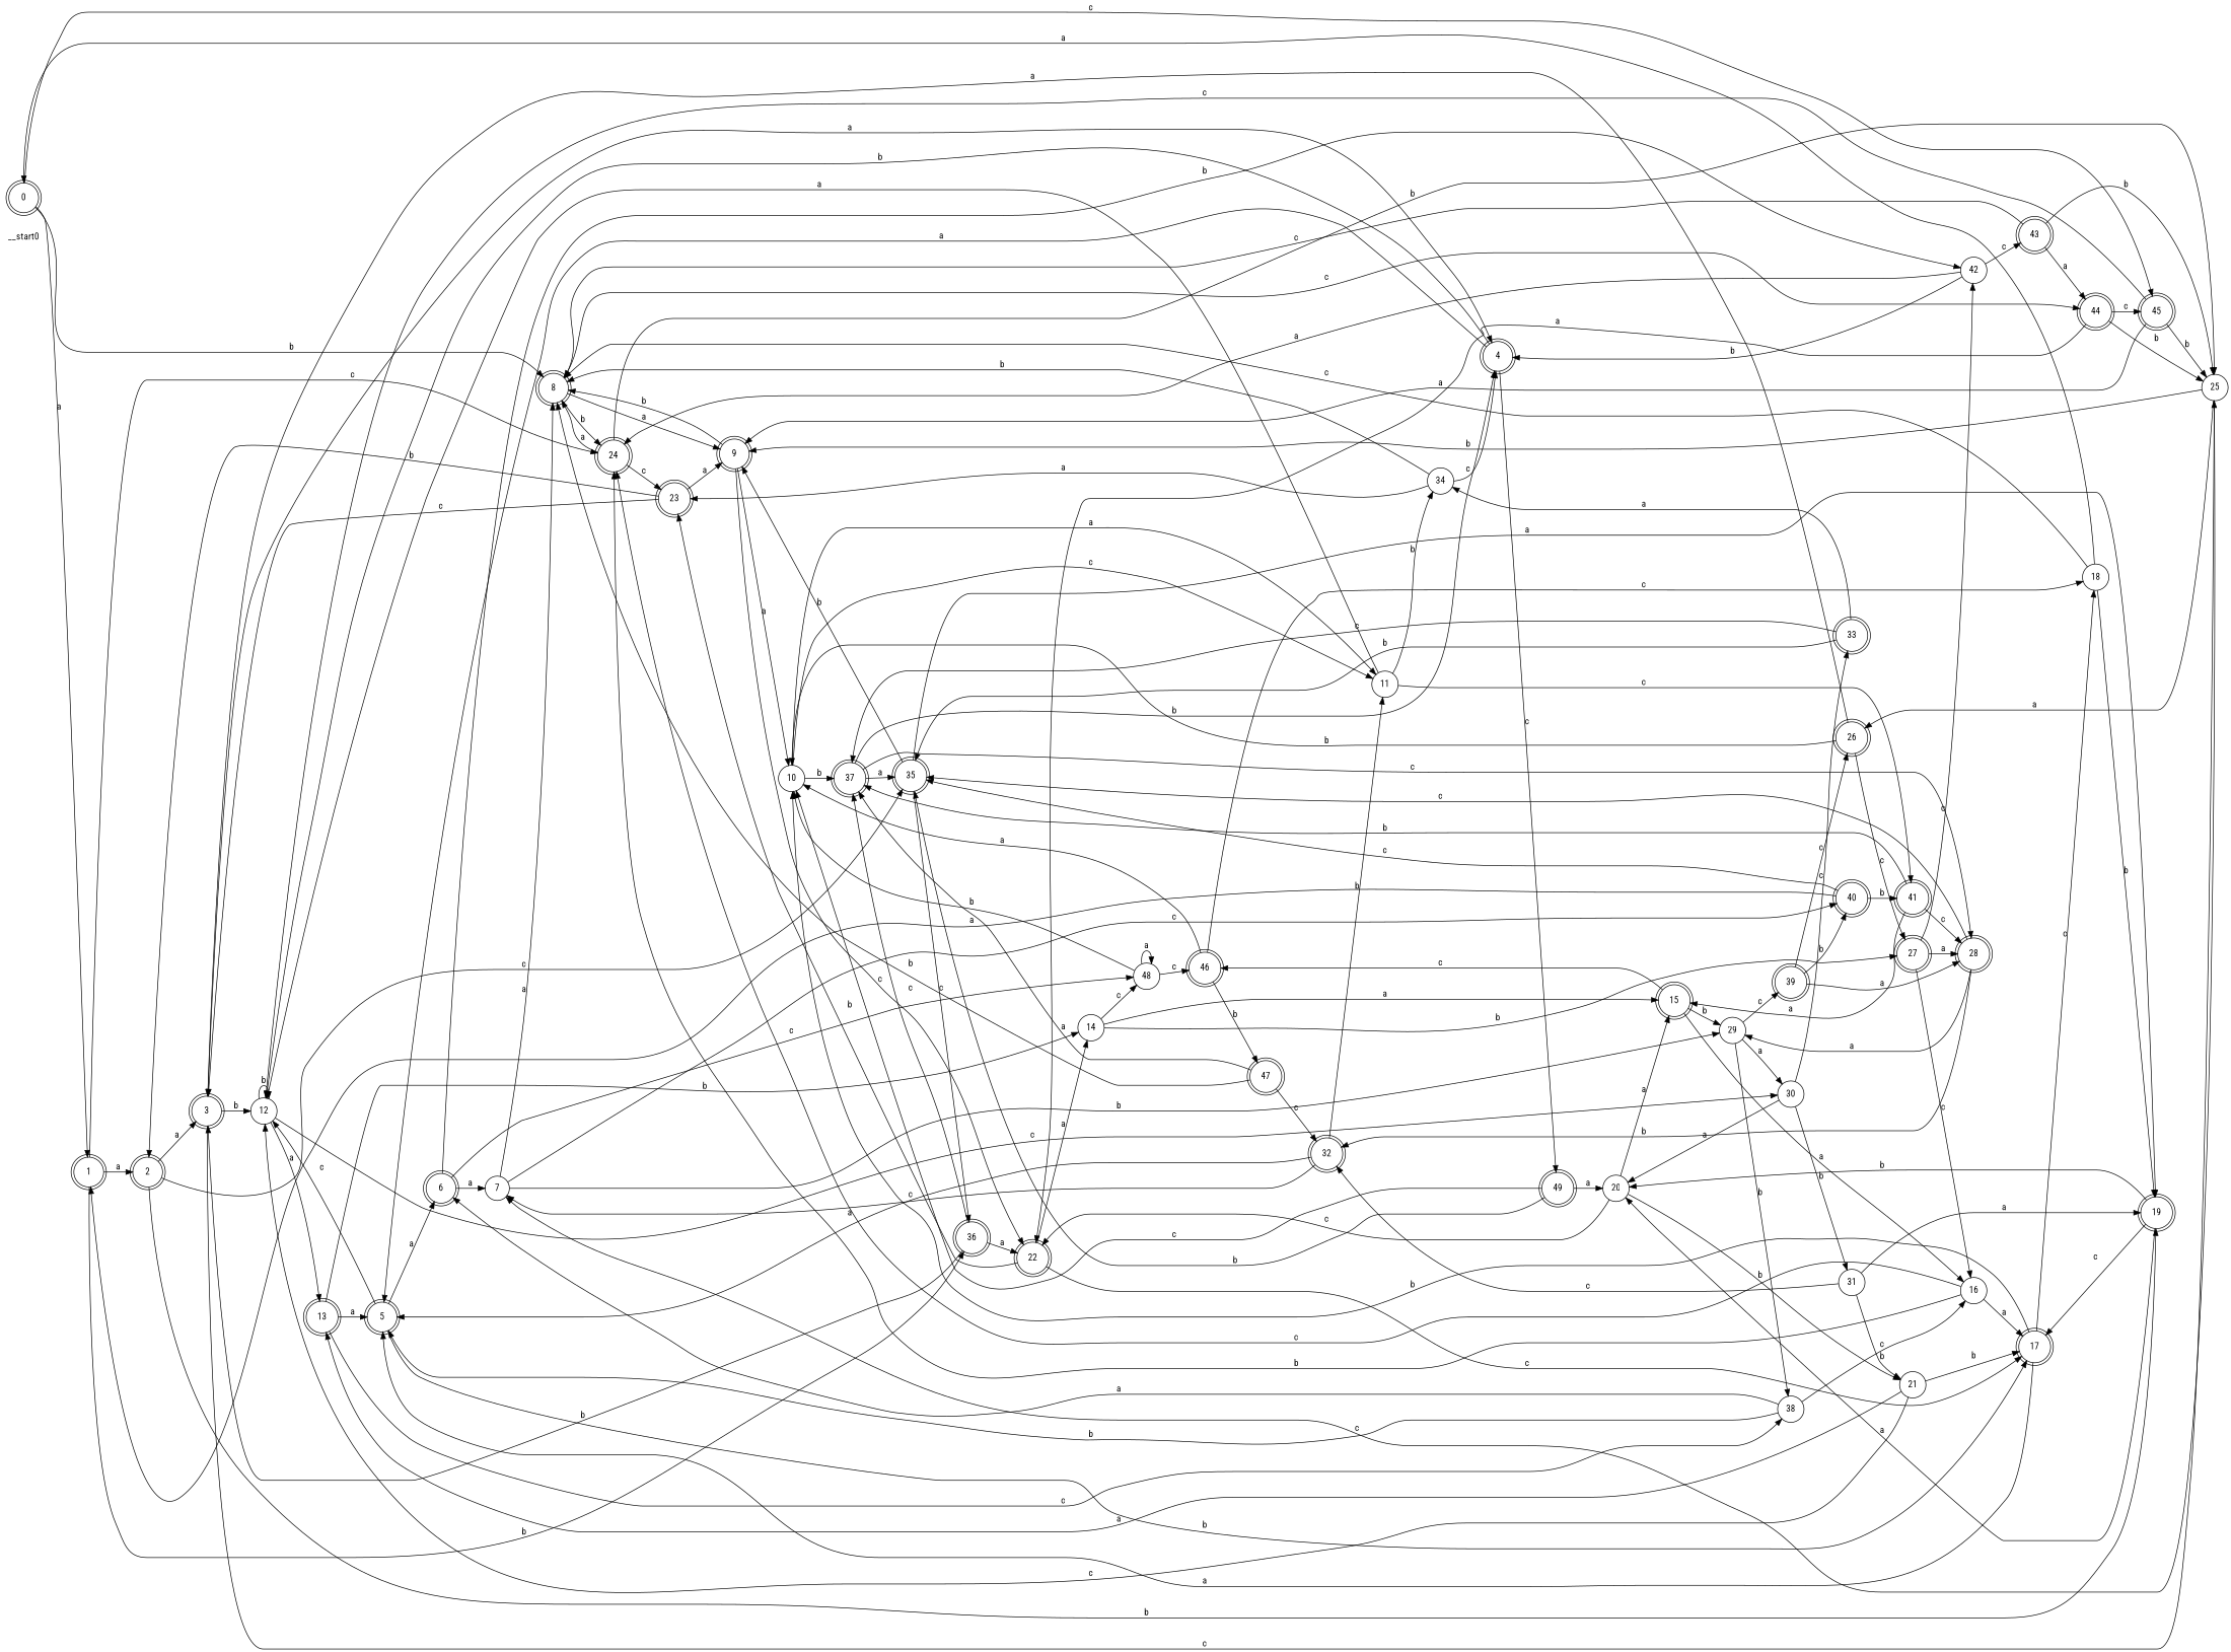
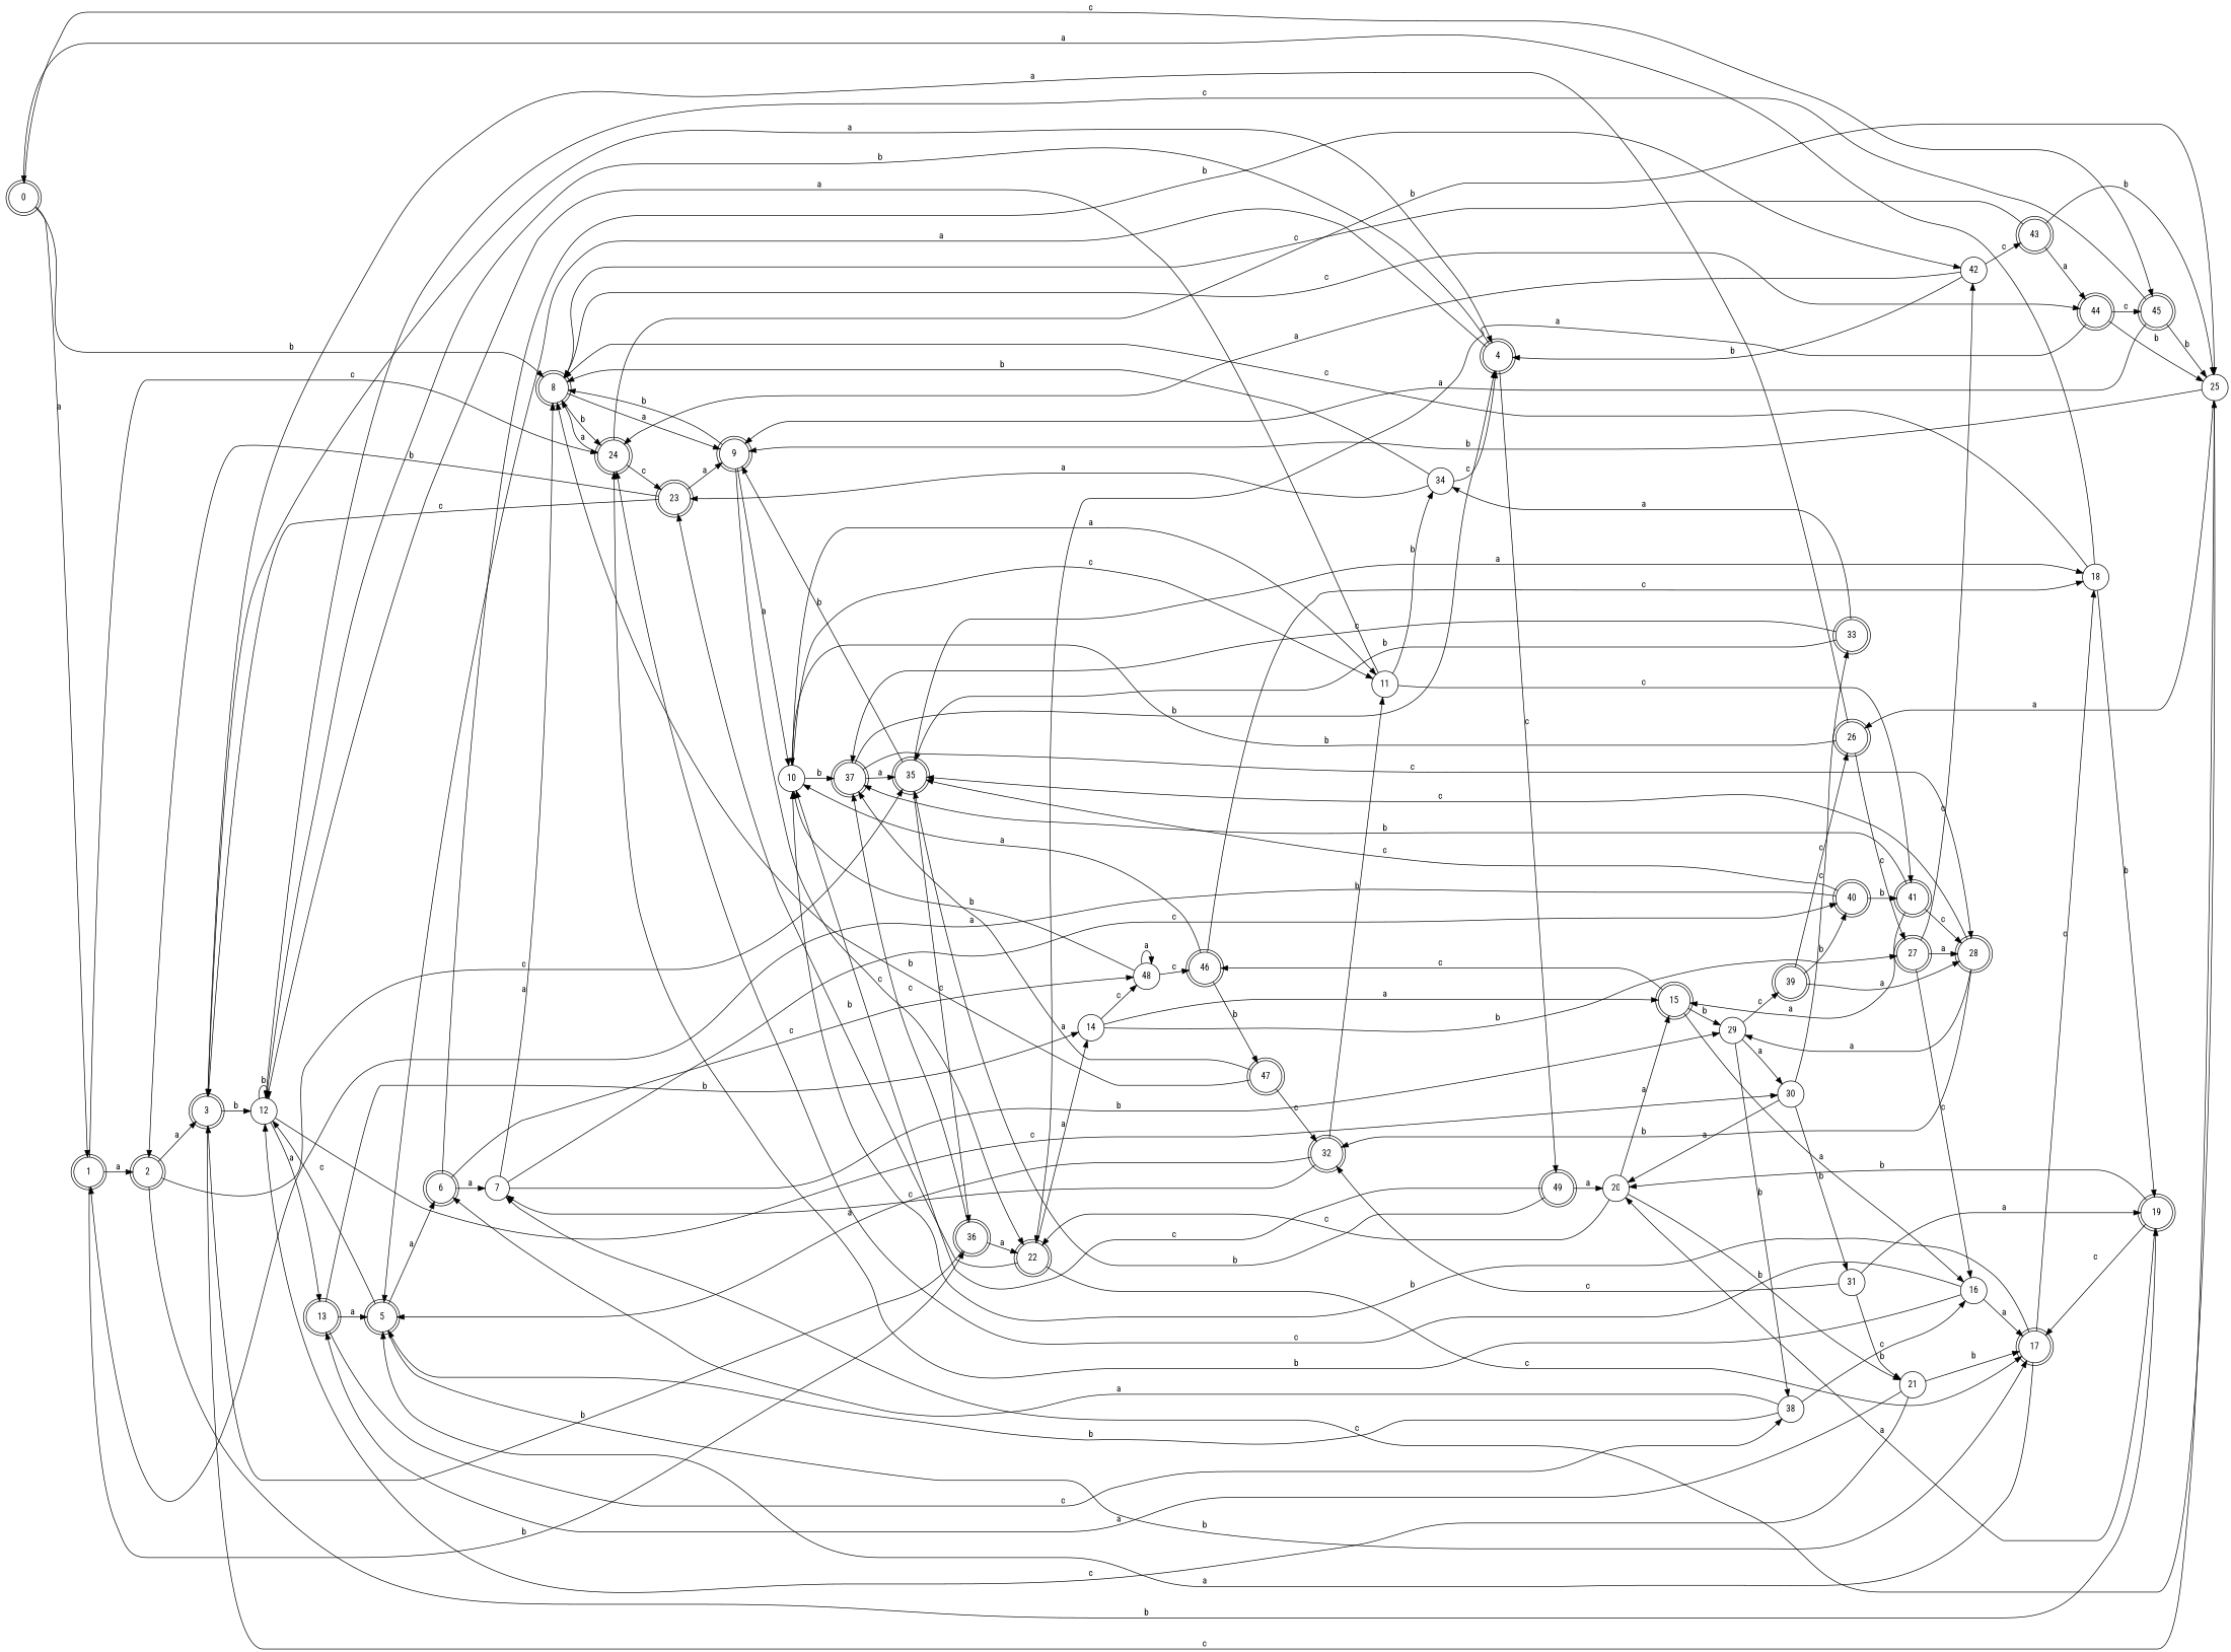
  digraph {
    fontname="Roboto Condensed"
    rankdir=LR
    node [fontname="Roboto Condensed" shape=doublecircle color=black fillcolor=white style="rounded,filled"]
    edge [fontname="Roboto Condensed"]
-   __start0 [shape=none color="" fillcolor="" style=""]
    n2 [label=0]
    n3 [label=1]
    n4 [label=8]
    n5 [label=45]
    n6 [label=2]
    n7 [label=24]
    n8 [label=36]
    n9 [label=9]
    n10 [label=44]
    n11 [label=12 shape=circle style=filled]
    n12 [label=25 shape=circle style=filled]
    n13 [label=3]
    n14 [label=19]
    n15 [label=35]
    n16 [label=23]
    n17 [label=22]
    n18 [label=37]
    n19 [label=4]
    n20 [label=17]
    n21 [label=20 shape=circle style=filled]
    n22 [label=5]
    n23 [label=49]
    n24 [label=13]
    n25 [label=30 shape=circle style=filled]
    n26 [label=7 shape=circle style=filled]
    n27 [label=26]
    n28 [label=6]
    n29 [label=10 shape=circle style=filled]
    n30 [label=42 shape=circle style=filled]
    n31 [label=48 shape=circle style=filled]
    n32 [label=18 shape=circle style=filled]
    n33 [label=29 shape=circle style=filled]
    n34 [label=40]
    n35 [label=43]
    n36 [label=46]
    n37 [label=38 shape=circle style=filled]
    n38 [label=39]
    n39 [label=41]
    n40 [label=11 shape=circle style=filled]
    n41 [label=14 shape=circle style=filled]
    n42 [label=34 shape=circle style=filled]
    n43 [label=28]
    n44 [label=15]
    n45 [label=31 shape=circle style=filled]
    n46 [label=33]
    n47 [label=27]
    n48 [label=16 shape=circle style=filled]
    n49 [label=47]
    n50 [label=21 shape=circle style=filled]
    n51 [label=32]
    n2 -> n3 [label=a]
    n2 -> n4 [label=b]
    n2 -> n5 [label=c]
    n3 -> n6 [label=a]
    n3 -> n7 [label=c]
    n3 -> n8 [label=b]
    n4 -> n7 [label=b]
    n4 -> n9 [label=a]
    n4 -> n10 [label=c]
    n5 -> n9 [label=a]
    n5 -> n11 [label=c]
    n5 -> n12 [label=b]
    n6 -> n13 [label=a]
    n6 -> n14 [label=b]
    n6 -> n15 [label=c]
    n7 -> n4 [label=a]
    n7 -> n12 [label=b]
    n7 -> n16 [label=c]
    n8 -> n13 [label=b]
    n8 -> n17 [label=a]
    n8 -> n18 [label=c]
    n9 -> n4 [label=b]
    n9 -> n17 [label=c]
    n9 -> n29 [label=a]
    n10 -> n5 [label=c]
    n10 -> n12 [label=b]
    n10 -> n17 [label=a]
    n11 -> n11 [label=b]
    n11 -> n24 [label=a]
    n11 -> n25 [label=c]
    n12 -> n9 [label=b]
    n12 -> n26 [label=c]
    n12 -> n27 [label=a]
    n13 -> n11 [label=b]
    n13 -> n12 [label=c]
    n13 -> n19 [label=a]
    n14 -> n20 [label=c]
    n14 -> n21 [label=a]
    n14 -> n21 [label=b]
    n15 -> n8 [label=c]
    n15 -> n9 [label=b]
-   n15 -> n14 [label=a]
+   n15 -> n32 [label=a]
    n16 -> n6 [label=b]
    n16 -> n9 [label=a]
    n16 -> n13 [label=c]
    n17 -> n16 [label=b]
    n17 -> n20 [label=c]
    n17 -> n41 [label=a]
    n18 -> n15 [label=a]
    n18 -> n19 [label=b]
    n18 -> n43 [label=c]
    n19 -> n11 [label=b]
    n19 -> n22 [label=a]
    n19 -> n23 [label=c]
    n20 -> n22 [label=a]
    n20 -> n29 [label=b]
    n20 -> n32 [label=c]
    n21 -> n17 [label=c]
    n21 -> n44 [label=a]
    n21 -> n50 [label=b]
    n22 -> n11 [label=c]
    n22 -> n20 [label=b]
    n22 -> n28 [label=a]
    n23 -> n15 [label=b]
    n23 -> n21 [label=a]
    n23 -> n29 [label=c]
    n24 -> n22 [label=a]
    n24 -> n37 [label=c]
    n24 -> n41 [label=b]
    n25 -> n21 [label=a]
    n25 -> n45 [label=b]
    n25 -> n46 [label=c]
    n26 -> n4 [label=a]
    n26 -> n33 [label=b]
    n26 -> n34 [label=c]
    n27 -> n13 [label=a]
    n27 -> n29 [label=b]
    n27 -> n47 [label=c]
    n28 -> n26 [label=a]
    n28 -> n30 [label=b]
    n28 -> n31 [label=c]
    n29 -> n18 [label=b]
    n29 -> n40 [label=a]
    n29 -> n40 [label=c]
    n30 -> n7 [label=a]
    n30 -> n19 [label=b]
    n30 -> n35 [label=c]
    n31 -> n29 [label=b]
    n31 -> n31 [label=a]
    n31 -> n36 [label=c]
    n32 -> n2 [label=a]
    n32 -> n4 [label=c]
    n32 -> n14 [label=b]
    n33 -> n25 [label=a]
    n33 -> n37 [label=b]
    n33 -> n38 [label=c]
    n34 -> n3 [label=a]
    n34 -> n15 [label=c]
    n34 -> n39 [label=b]
    n35 -> n4 [label=c]
    n35 -> n10 [label=a]
    n35 -> n12 [label=b]
    n36 -> n29 [label=a]
    n36 -> n32 [label=c]
    n36 -> n49 [label=b]
    n37 -> n22 [label=b]
    n37 -> n28 [label=a]
    n37 -> n48 [label=c]
    n38 -> n27 [label=c]
    n38 -> n34 [label=b]
    n38 -> n43 [label=a]
    n39 -> n18 [label=b]
    n39 -> n43 [label=c]
    n39 -> n44 [label=a]
    n40 -> n11 [label=a]
    n40 -> n39 [label=c]
    n40 -> n42 [label=b]
    n41 -> n31 [label=c]
    n41 -> n44 [label=a]
    n41 -> n47 [label=b]
    n42 -> n4 [label=b]
    n42 -> n16 [label=a]
    n42 -> n19 [label=c]
    n43 -> n15 [label=c]
    n43 -> n33 [label=a]
    n43 -> n51 [label=b]
    n44 -> n33 [label=b]
    n44 -> n36 [label=c]
    n44 -> n48 [label=a]
    n45 -> n14 [label=a]
    n45 -> n50 [label=b]
    n45 -> n51 [label=c]
    n46 -> n15 [label=b]
    n46 -> n18 [label=c]
    n46 -> n42 [label=a]
    n47 -> n30 [label=c]
    n47 -> n43 [label=a]
    n47 -> n48 [label=c]
    n48 -> n7 [label=b]
    n48 -> n7 [label=c]
    n48 -> n20 [label=a]
    n49 -> n4 [label=b]
    n49 -> n18 [label=a]
    n49 -> n51 [label=c]
    n50 -> n11 [label=c]
    n50 -> n20 [label=b]
    n50 -> n24 [label=a]
    n51 -> n22 [label=a]
    n51 -> n26 [label=c]
    n51 -> n40 [label=b]
  }
